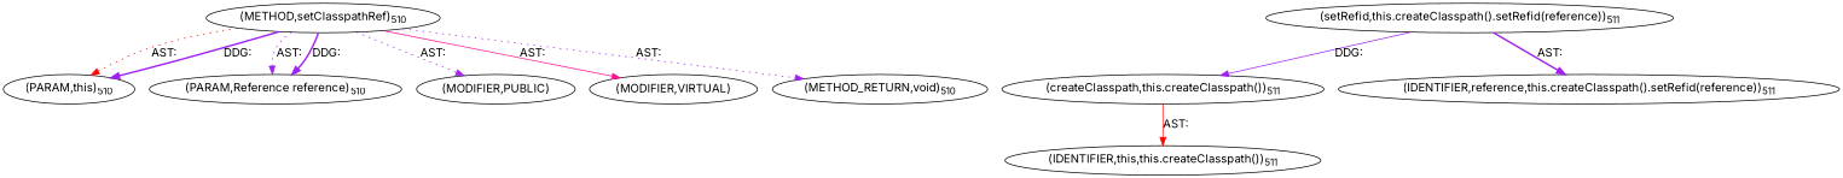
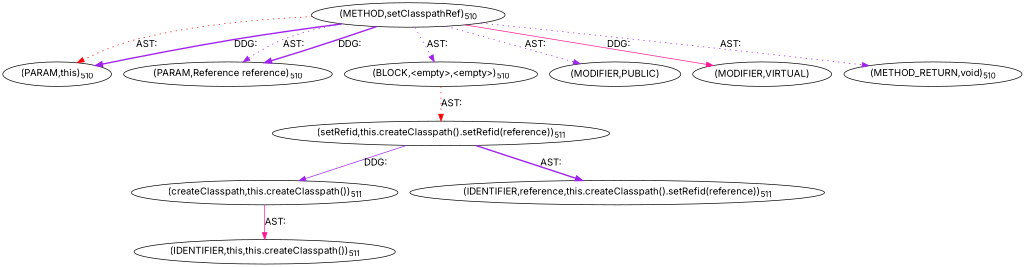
  digraph {
    fontname=Inter
    node [fontname=Inter]
    edge [color=purple fontname=Inter style=dotted]
    n1 [label=<(METHOD,setClasspathRef)<SUB>510</SUB>>]
    n2 [label=<(PARAM,this)<SUB>510</SUB>>]
    n3 [label=<(PARAM,Reference reference)<SUB>510</SUB>>]
+   n4 [label=<(BLOCK,&lt;empty&gt;,&lt;empty&gt;)<SUB>510</SUB>>]
    n5 [label=<(MODIFIER,PUBLIC)>]
    n6 [label=<(MODIFIER,VIRTUAL)>]
    n7 [label=<(METHOD_RETURN,void)<SUB>510</SUB>>]
    n8 [label=<(setRefid,this.createClasspath().setRefid(reference))<SUB>511</SUB>>]
    n9 [label=<(createClasspath,this.createClasspath())<SUB>511</SUB>>]
    n10 [label=<(IDENTIFIER,reference,this.createClasspath().setRefid(reference))<SUB>511</SUB>>]
    n11 [label=<(IDENTIFIER,this,this.createClasspath())<SUB>511</SUB>>]
    n1 -> n2 [color=red label="AST: "]
    n1 -> n2 [label="DDG: " style=bold]
    n1 -> n3 [label="AST: "]
    n1 -> n3 [label="DDG: " style=bold]
+   n1 -> n4 [label="AST: "]
    n1 -> n5 [label="AST: "]
-   n1 -> n6 [color=deeppink label="AST: " style=solid]
+   n1 -> n6 [color=deeppink label="DDG: " style=solid]
    n1 -> n7 [label="AST: "]
+   n4 -> n8 [color=red label="AST: "]
    n8 -> n9 [label="DDG: " style=solid]
    n8 -> n10 [label="AST: " style=bold]
-   n9 -> n11 [color=red label="AST: " style=solid]
+   n9 -> n11 [color=deeppink label="AST: " style=solid]
  }
